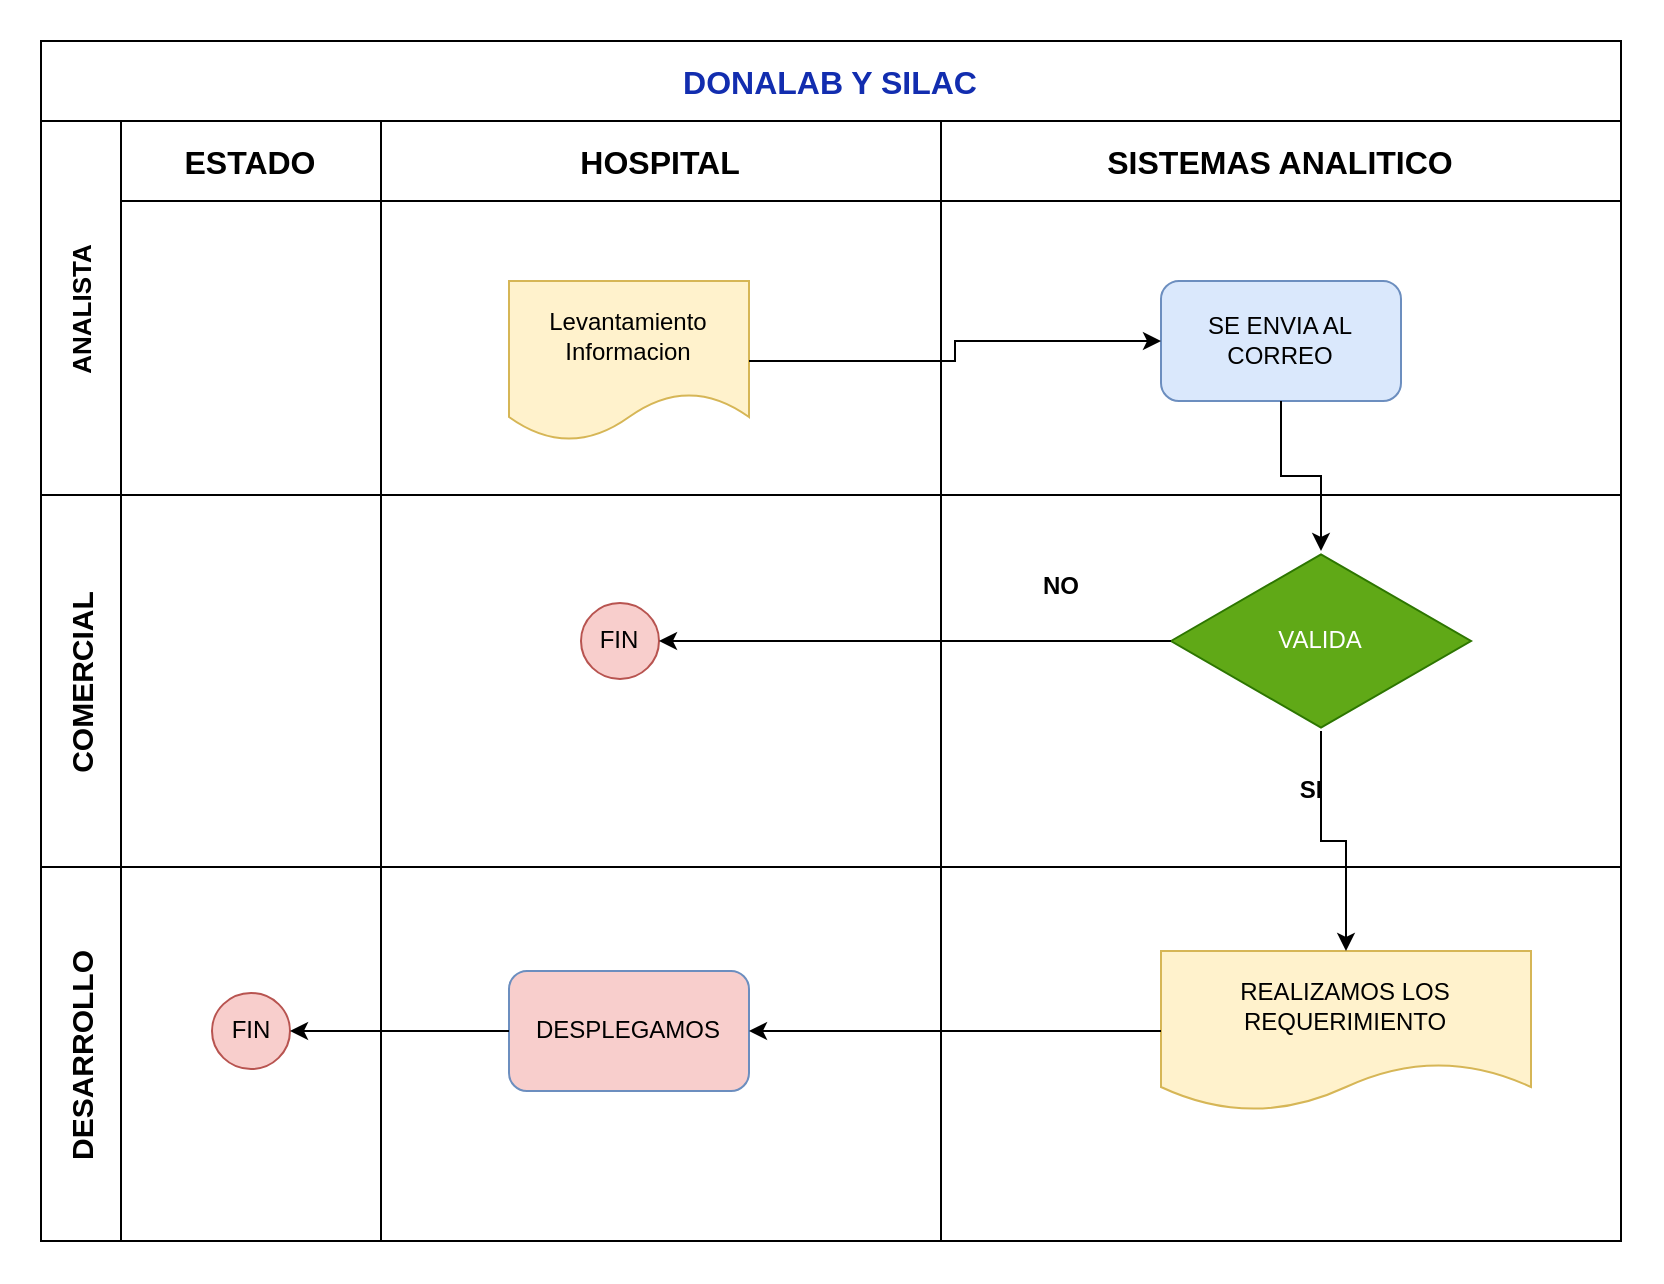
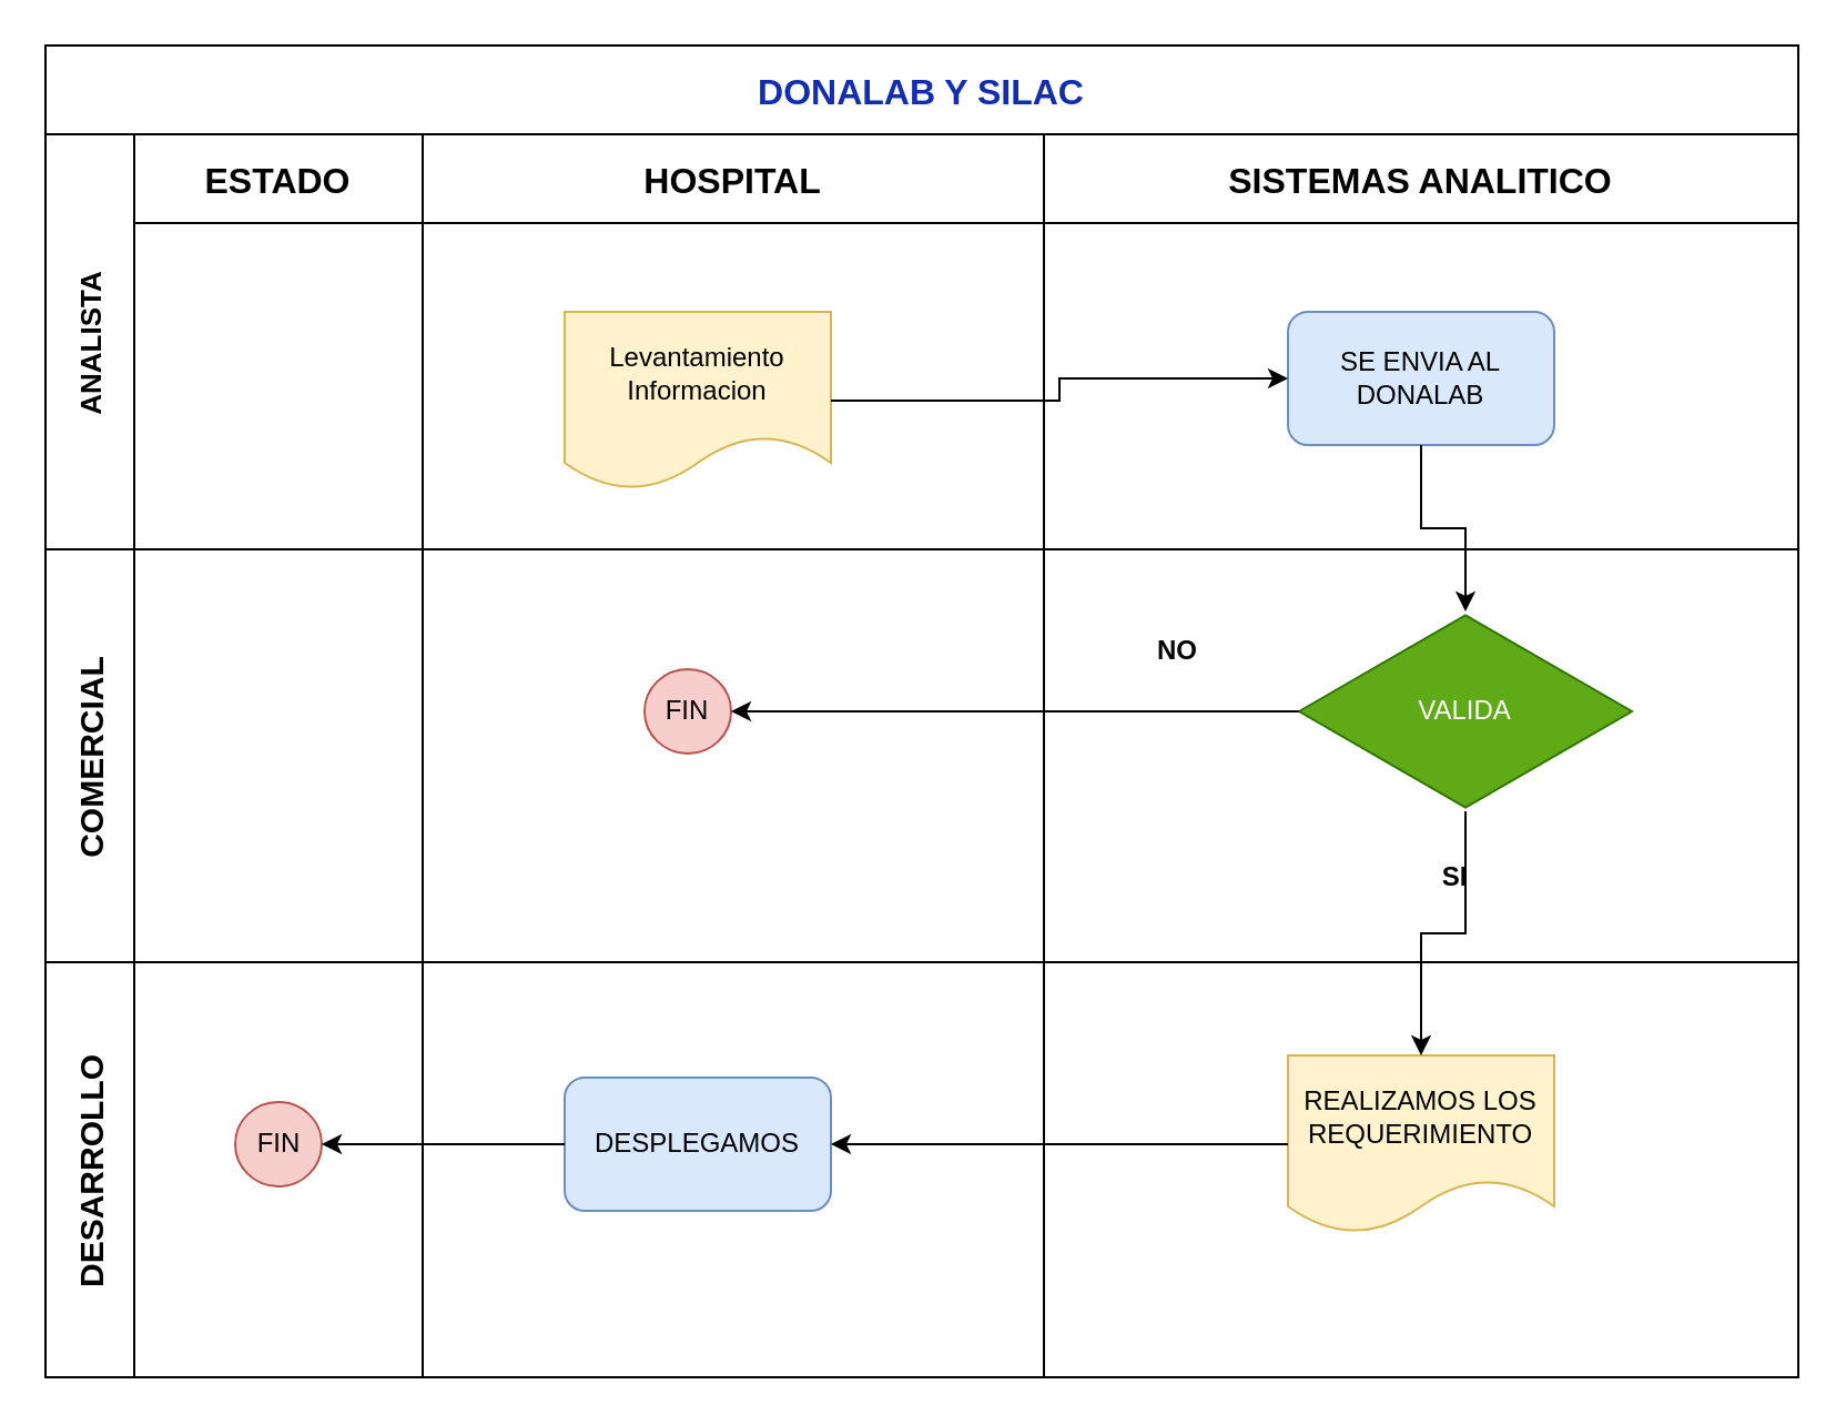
  <mxCell id="0" />
  <mxCell id="1" parent="0" />
  <mxCell id="2" value="DONALAB Y SILAC" style="shape=table;childLayout=tableLayout;startSize=40;collapsible=0;recursiveResize=0;expand=0;fontSize=16;fontStyle=1;fontColor=#122daf;" vertex="1" parent="1"><mxGeometry x="20" y="20" width="790" height="600" as="geometry" /></mxCell>
  <mxCell id="3" value="ANALISTA" style="shape=tableRow;horizontal=0;swimlaneHead=0;swimlaneBody=0;top=0;left=0;strokeColor=inherit;bottom=0;right=0;dropTarget=0;fontStyle=1;fillColor=none;points=[[0,0.5],[1,0.5]];portConstraint=eastwest;startSize=40;collapsible=0;recursiveResize=0;expand=0;fontSize=13;" vertex="1" parent="2"><mxGeometry y="40" width="790" height="187" as="geometry" /></mxCell>
  <mxCell id="4" value="ESTADO" style="swimlane;swimlaneHead=0;swimlaneBody=0;fontStyle=1;strokeColor=inherit;connectable=0;fillColor=none;startSize=40;collapsible=0;recursiveResize=0;expand=0;fontSize=16;" vertex="1" parent="3"><mxGeometry x="40" width="130" height="187" as="geometry"><mxRectangle width="130" height="187" as="alternateBounds" /></mxGeometry></mxCell>
  <mxCell id="5" value="HOSPITAL" style="swimlane;swimlaneHead=0;swimlaneBody=0;fontStyle=1;strokeColor=inherit;connectable=0;fillColor=none;startSize=40;collapsible=0;recursiveResize=0;expand=0;fontSize=16;" vertex="1" parent="3"><mxGeometry x="170" width="280" height="187" as="geometry"><mxRectangle width="280" height="187" as="alternateBounds" /></mxGeometry></mxCell>
  <mxCell id="6" value="Levantamiento&lt;div&gt;Informacion&lt;/div&gt;" style="shape=document;whiteSpace=wrap;html=1;boundedLbl=1;fillColor=#fff2cc;strokeColor=#d6b656;" vertex="1" parent="5"><mxGeometry x="64" y="80" width="120" height="80" as="geometry" /></mxCell>
  <mxCell id="7" value="SISTEMAS ANALITICO" style="swimlane;swimlaneHead=0;swimlaneBody=0;fontStyle=1;strokeColor=inherit;connectable=0;fillColor=none;startSize=40;collapsible=0;recursiveResize=0;expand=0;fontSize=16;" vertex="1" parent="3"><mxGeometry x="450" width="340" height="187" as="geometry"><mxRectangle width="340" height="187" as="alternateBounds" /></mxGeometry></mxCell>
- <mxCell id="8" value="SE ENVIA AL CORREO" style="rounded=1;whiteSpace=wrap;html=1;fillColor=#dae8fc;strokeColor=#6c8ebf;" vertex="1" parent="7"><mxGeometry x="110" y="80" width="120" height="60" as="geometry" /></mxCell>
+ <mxCell id="8" value="SE ENVIA AL DONALAB" style="rounded=1;whiteSpace=wrap;html=1;fillColor=#dae8fc;strokeColor=#6c8ebf;" vertex="1" parent="7"><mxGeometry x="110" y="80" width="120" height="60" as="geometry" /></mxCell>
  <mxCell id="9" style="edgeStyle=orthogonalEdgeStyle;rounded=0;orthogonalLoop=1;jettySize=auto;html=1;" edge="1" parent="3" source="6" target="8"><mxGeometry relative="1" as="geometry" /></mxCell>
  <mxCell id="10" value="COMERCIAL" style="shape=tableRow;horizontal=0;swimlaneHead=0;swimlaneBody=0;top=0;left=0;strokeColor=inherit;bottom=0;right=0;dropTarget=0;fontStyle=1;fillColor=none;points=[[0,0.5],[1,0.5]];portConstraint=eastwest;startSize=40;collapsible=0;recursiveResize=0;expand=0;fontSize=15;" vertex="1" parent="2"><mxGeometry y="227" width="790" height="186" as="geometry" /></mxCell>
  <mxCell id="11" value="" style="swimlane;swimlaneHead=0;swimlaneBody=0;fontStyle=0;connectable=0;strokeColor=inherit;fillColor=none;startSize=0;collapsible=0;recursiveResize=0;expand=0;fontSize=16;" vertex="1" parent="10"><mxGeometry x="40" width="130" height="186" as="geometry"><mxRectangle width="130" height="186" as="alternateBounds" /></mxGeometry></mxCell>
  <mxCell id="12" value="" style="swimlane;swimlaneHead=0;swimlaneBody=0;fontStyle=0;connectable=0;strokeColor=inherit;fillColor=none;startSize=0;collapsible=0;recursiveResize=0;expand=0;fontSize=16;" vertex="1" parent="10"><mxGeometry x="170" width="280" height="186" as="geometry"><mxRectangle width="280" height="186" as="alternateBounds" /></mxGeometry></mxCell>
  <mxCell id="13" value="FIN" style="ellipse;whiteSpace=wrap;html=1;strokeColor=#b85450;fillColor=#f8cecc;" vertex="1" parent="12"><mxGeometry x="100" y="54" width="39" height="38" as="geometry" /></mxCell>
  <mxCell id="14" value="" style="swimlane;swimlaneHead=0;swimlaneBody=0;fontStyle=0;connectable=0;strokeColor=inherit;fillColor=none;startSize=0;collapsible=0;recursiveResize=0;expand=0;fontSize=16;" vertex="1" parent="10"><mxGeometry x="450" width="340" height="186" as="geometry"><mxRectangle width="340" height="186" as="alternateBounds" /></mxGeometry></mxCell>
  <mxCell id="15" value="VALIDA" style="html=1;whiteSpace=wrap;aspect=fixed;shape=isoRectangle;fillColor=#60a917;fontColor=#ffffff;strokeColor=#2D7600;" vertex="1" parent="14"><mxGeometry x="115" y="28" width="150" height="90" as="geometry" /></mxCell>
  <mxCell id="16" value="&lt;b&gt;SI&lt;/b&gt;" style="text;html=1;align=center;verticalAlign=middle;resizable=0;points=[];autosize=1;strokeColor=none;fillColor=none;" vertex="1" parent="14"><mxGeometry x="170" y="133" width="30" height="30" as="geometry" /></mxCell>
  <mxCell id="17" style="edgeStyle=orthogonalEdgeStyle;rounded=0;orthogonalLoop=1;jettySize=auto;html=1;entryX=1;entryY=0.5;entryDx=0;entryDy=0;" edge="1" parent="10" source="15" target="13"><mxGeometry relative="1" as="geometry" /></mxCell>
  <mxCell id="18" value="DESARROLLO" style="shape=tableRow;horizontal=0;swimlaneHead=0;swimlaneBody=0;top=0;left=0;strokeColor=inherit;bottom=0;right=0;dropTarget=0;fontStyle=1;fillColor=none;points=[[0,0.5],[1,0.5]];portConstraint=eastwest;startSize=40;collapsible=0;recursiveResize=0;expand=0;fontSize=15;" vertex="1" parent="2"><mxGeometry y="413" width="790" height="187" as="geometry" /></mxCell>
  <mxCell id="19" value="" style="swimlane;swimlaneHead=0;swimlaneBody=0;fontStyle=0;connectable=0;strokeColor=inherit;fillColor=none;startSize=0;collapsible=0;recursiveResize=0;expand=0;fontSize=16;" vertex="1" parent="18"><mxGeometry x="40" width="130" height="187" as="geometry"><mxRectangle width="130" height="187" as="alternateBounds" /></mxGeometry></mxCell>
  <mxCell id="20" value="FIN" style="ellipse;whiteSpace=wrap;html=1;strokeColor=#b85450;fillColor=#f8cecc;" vertex="1" parent="19"><mxGeometry x="45.5" y="63" width="39" height="38" as="geometry" /></mxCell>
  <mxCell id="21" value="" style="swimlane;swimlaneHead=0;swimlaneBody=0;fontStyle=0;connectable=0;strokeColor=inherit;fillColor=none;startSize=0;collapsible=0;recursiveResize=0;expand=0;fontSize=16;" vertex="1" parent="18"><mxGeometry x="170" width="280" height="187" as="geometry"><mxRectangle width="280" height="187" as="alternateBounds" /></mxGeometry></mxCell>
- <mxCell id="22" value="DESPLEGAMOS" style="rounded=1;whiteSpace=wrap;html=1;fillColor=#f8cecc;strokeColor=#6c8ebf;" vertex="1" parent="21"><mxGeometry x="64" y="52" width="120" height="60" as="geometry" /></mxCell>
+ <mxCell id="22" value="DESPLEGAMOS" style="rounded=1;whiteSpace=wrap;html=1;fillColor=#dae8fc;strokeColor=#6c8ebf;" vertex="1" parent="21"><mxGeometry x="64" y="52" width="120" height="60" as="geometry" /></mxCell>
  <mxCell id="23" value="" style="swimlane;swimlaneHead=0;swimlaneBody=0;fontStyle=0;connectable=0;strokeColor=inherit;fillColor=none;startSize=0;collapsible=0;recursiveResize=0;expand=0;fontSize=16;" vertex="1" parent="18"><mxGeometry x="450" width="340" height="187" as="geometry"><mxRectangle width="340" height="187" as="alternateBounds" /></mxGeometry></mxCell>
- <mxCell id="24" value="REALIZAMOS LOS REQUERIMIENTO" style="shape=document;whiteSpace=wrap;html=1;boundedLbl=1;fillColor=#fff2cc;strokeColor=#d6b656;" vertex="1" parent="23"><mxGeometry x="110" y="42" width="185" height="80" as="geometry" /></mxCell>
+ <mxCell id="24" value="REALIZAMOS LOS REQUERIMIENTO" style="shape=document;whiteSpace=wrap;html=1;boundedLbl=1;fillColor=#fff2cc;strokeColor=#d6b656;" vertex="1" parent="23"><mxGeometry x="110" y="42" width="120" height="80" as="geometry" /></mxCell>
  <mxCell id="25" style="edgeStyle=orthogonalEdgeStyle;rounded=0;orthogonalLoop=1;jettySize=auto;html=1;entryX=1;entryY=0.5;entryDx=0;entryDy=0;" edge="1" parent="18" source="24" target="22"><mxGeometry relative="1" as="geometry" /></mxCell>
  <mxCell id="26" style="edgeStyle=orthogonalEdgeStyle;rounded=0;orthogonalLoop=1;jettySize=auto;html=1;" edge="1" parent="18" source="22" target="20"><mxGeometry relative="1" as="geometry" /></mxCell>
  <mxCell id="27" style="edgeStyle=orthogonalEdgeStyle;rounded=0;orthogonalLoop=1;jettySize=auto;html=1;" edge="1" parent="2" source="8" target="15"><mxGeometry relative="1" as="geometry" /></mxCell>
  <mxCell id="28" style="edgeStyle=orthogonalEdgeStyle;rounded=0;orthogonalLoop=1;jettySize=auto;html=1;" edge="1" parent="2" source="15" target="24"><mxGeometry relative="1" as="geometry" /></mxCell>
  <mxCell id="29" value="&lt;b&gt;NO&lt;/b&gt;" style="text;html=1;align=center;verticalAlign=middle;resizable=0;points=[];autosize=1;strokeColor=none;fillColor=none;" vertex="1" parent="1"><mxGeometry x="510" y="278" width="40" height="30" as="geometry" /></mxCell>
